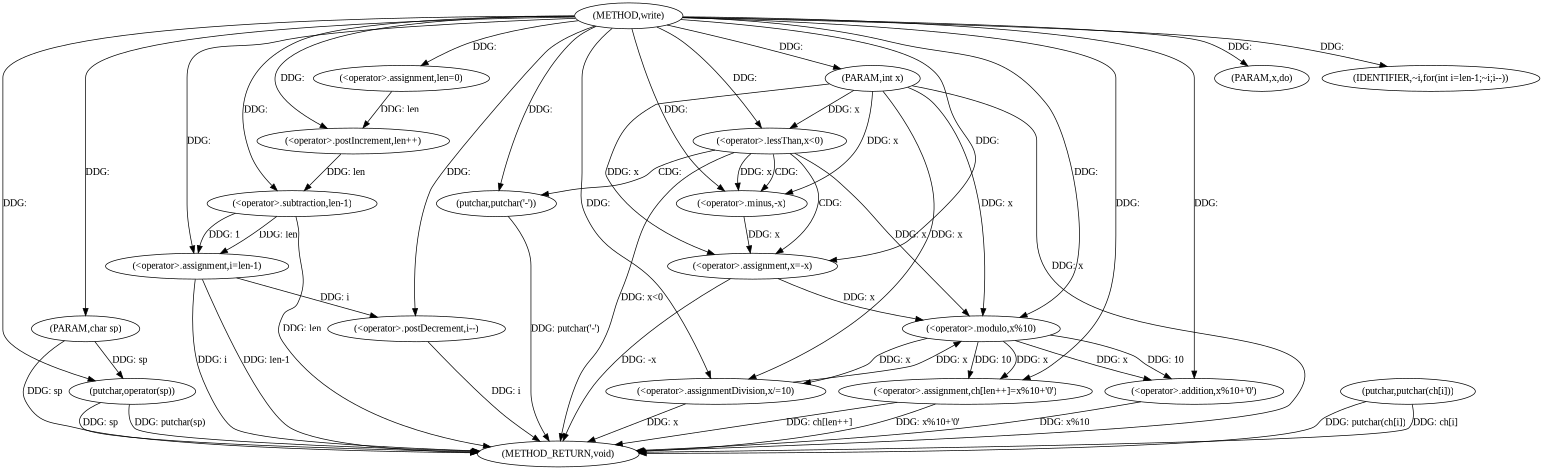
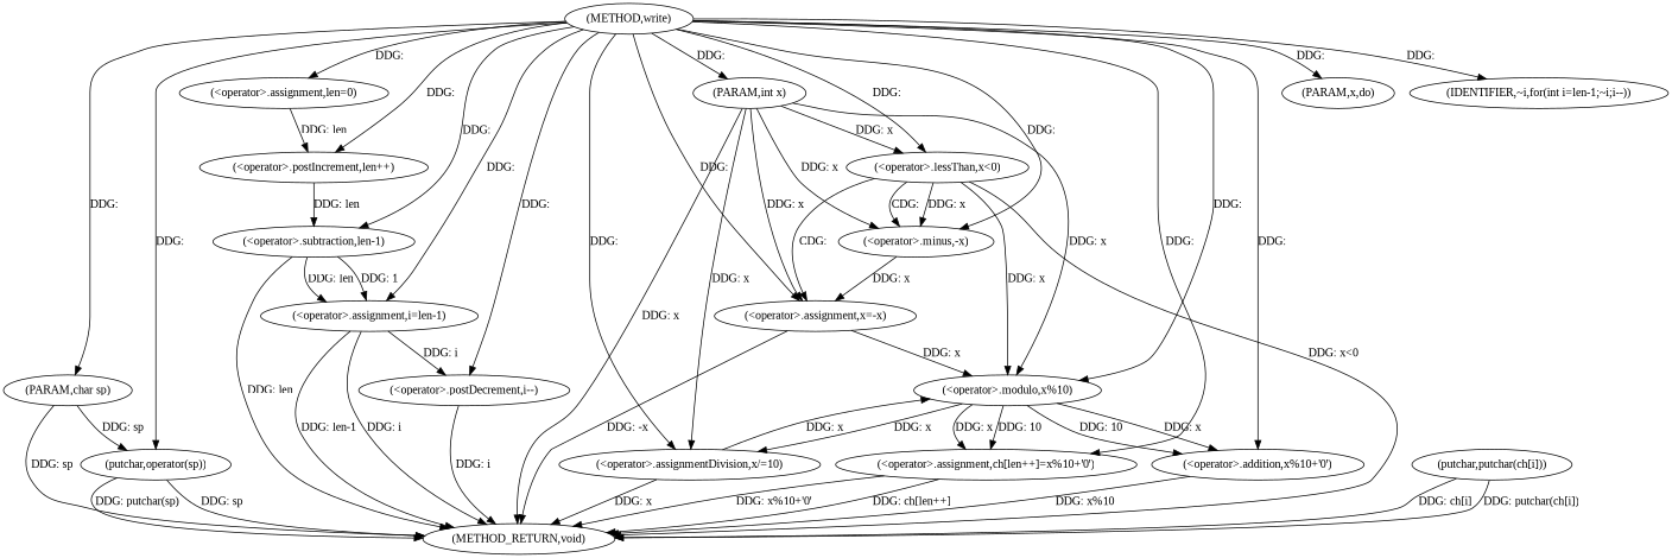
  digraph {
    fontname="Liberation Serif"
    node [fontname="Liberation Serif"]
    edge [fontname="Liberation Serif"]
    n1 [label="(METHOD,write)"]
    n2 [label="(PARAM,int x)"]
    n3 [label="(PARAM,char sp)"]
    n4 [label="(<operator>.assignment,len=0)"]
    n5 [label="(putchar,operator(sp))"]
    n6 [label="(<operator>.lessThan,x<0)"]
    n7 [label="(PARAM,x,do)"]
    n8 [label="(<operator>.assignment,i=len-1)"]
    n9 [label="(IDENTIFIER,~i,for(int i=len-1;~i;i--))"]
    n10 [label="(<operator>.postDecrement,i--)"]
    n11 [label="(<operator>.assignment,x=-x)"]
-   n12 [label="(putchar,putchar('-'))"]
    n13 [label="(<operator>.assignment,ch[len++]=x%10+'0')"]
    n14 [label="(<operator>.assignmentDivision,x/=10)"]
    n15 [label="(<operator>.subtraction,len-1)"]
    n16 [label="(<operator>.minus,-x)"]
    n17 [label="(<operator>.addition,x%10+'0')"]
    n18 [label="(<operator>.postIncrement,len++)"]
    n19 [label="(<operator>.modulo,x%10)"]
    n20 [label="(METHOD_RETURN,void)"]
    n21 [label="(putchar,putchar(ch[i]))"]
    n1 -> n2 [label="DDG: "]
    n1 -> n3 [label="DDG: "]
    n1 -> n4 [label="DDG: "]
    n1 -> n5 [label="DDG: "]
    n1 -> n6 [label="DDG: "]
    n1 -> n7 [label="DDG: "]
    n1 -> n8 [label="DDG: "]
    n1 -> n9 [label="DDG: "]
    n1 -> n10 [label="DDG: "]
    n1 -> n11 [label="DDG: "]
-   n1 -> n12 [label="DDG: "]
    n1 -> n13 [label="DDG: "]
    n1 -> n14 [label="DDG: "]
    n1 -> n15 [label="DDG: "]
    n1 -> n16 [label="DDG: "]
    n1 -> n17 [label="DDG: "]
    n1 -> n18 [label="DDG: "]
    n1 -> n19 [label="DDG: "]
    n2 -> n6 [label="DDG: x"]
    n2 -> n11 [label="DDG: x"]
    n2 -> n14 [label="DDG: x"]
    n2 -> n16 [label="DDG: x"]
    n2 -> n19 [label="DDG: x"]
    n2 -> n20 [label="DDG: x"]
    n3 -> n5 [label="DDG: sp"]
    n3 -> n20 [label="DDG: sp"]
    n4 -> n18 [label="DDG: len"]
    n5 -> n20 [label="DDG: sp"]
    n5 -> n20 [label="DDG: putchar(sp)"]
    n6 -> n11 [label="CDG: "]
-   n6 -> n12 [label="CDG: "]
    n6 -> n16 [label="DDG: x"]
    n6 -> n16 [label="CDG: "]
    n6 -> n19 [label="DDG: x"]
    n6 -> n20 [label="DDG: x<0"]
    n8 -> n10 [label="DDG: i"]
    n8 -> n20 [label="DDG: i"]
    n8 -> n20 [label="DDG: len-1"]
    n10 -> n20 [label="DDG: i"]
    n11 -> n19 [label="DDG: x"]
    n11 -> n20 [label="DDG: -x"]
-   n12 -> n20 [label="DDG: putchar('-')"]
    n13 -> n20 [label="DDG: ch[len++]"]
    n13 -> n20 [label="DDG: x%10+'0'"]
    n14 -> n19 [label="DDG: x"]
    n14 -> n20 [label="DDG: x"]
    n15 -> n8 [label="DDG: len"]
    n15 -> n8 [label="DDG: 1"]
    n15 -> n20 [label="DDG: len"]
    n16 -> n11 [label="DDG: x"]
    n17 -> n20 [label="DDG: x%10"]
    n18 -> n15 [label="DDG: len"]
    n19 -> n13 [label="DDG: 10"]
    n19 -> n13 [label="DDG: x"]
    n19 -> n14 [label="DDG: x"]
    n19 -> n17 [label="DDG: 10"]
    n19 -> n17 [label="DDG: x"]
    n21 -> n20 [label="DDG: ch[i]"]
    n21 -> n20 [label="DDG: putchar(ch[i])"]
  }
